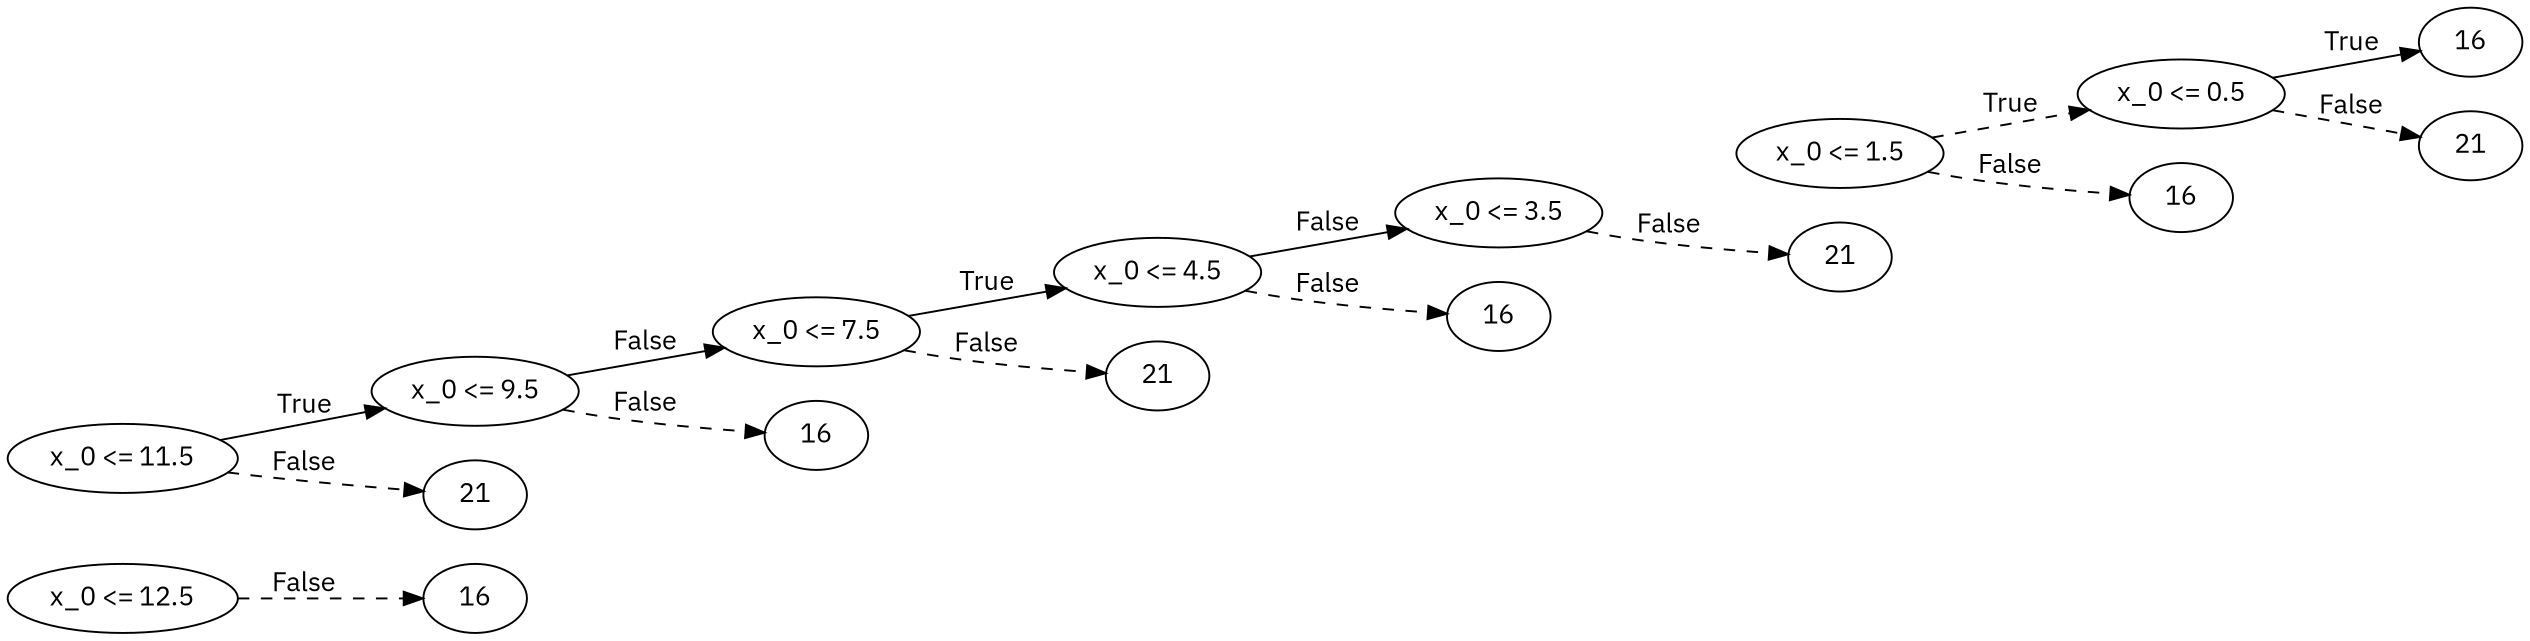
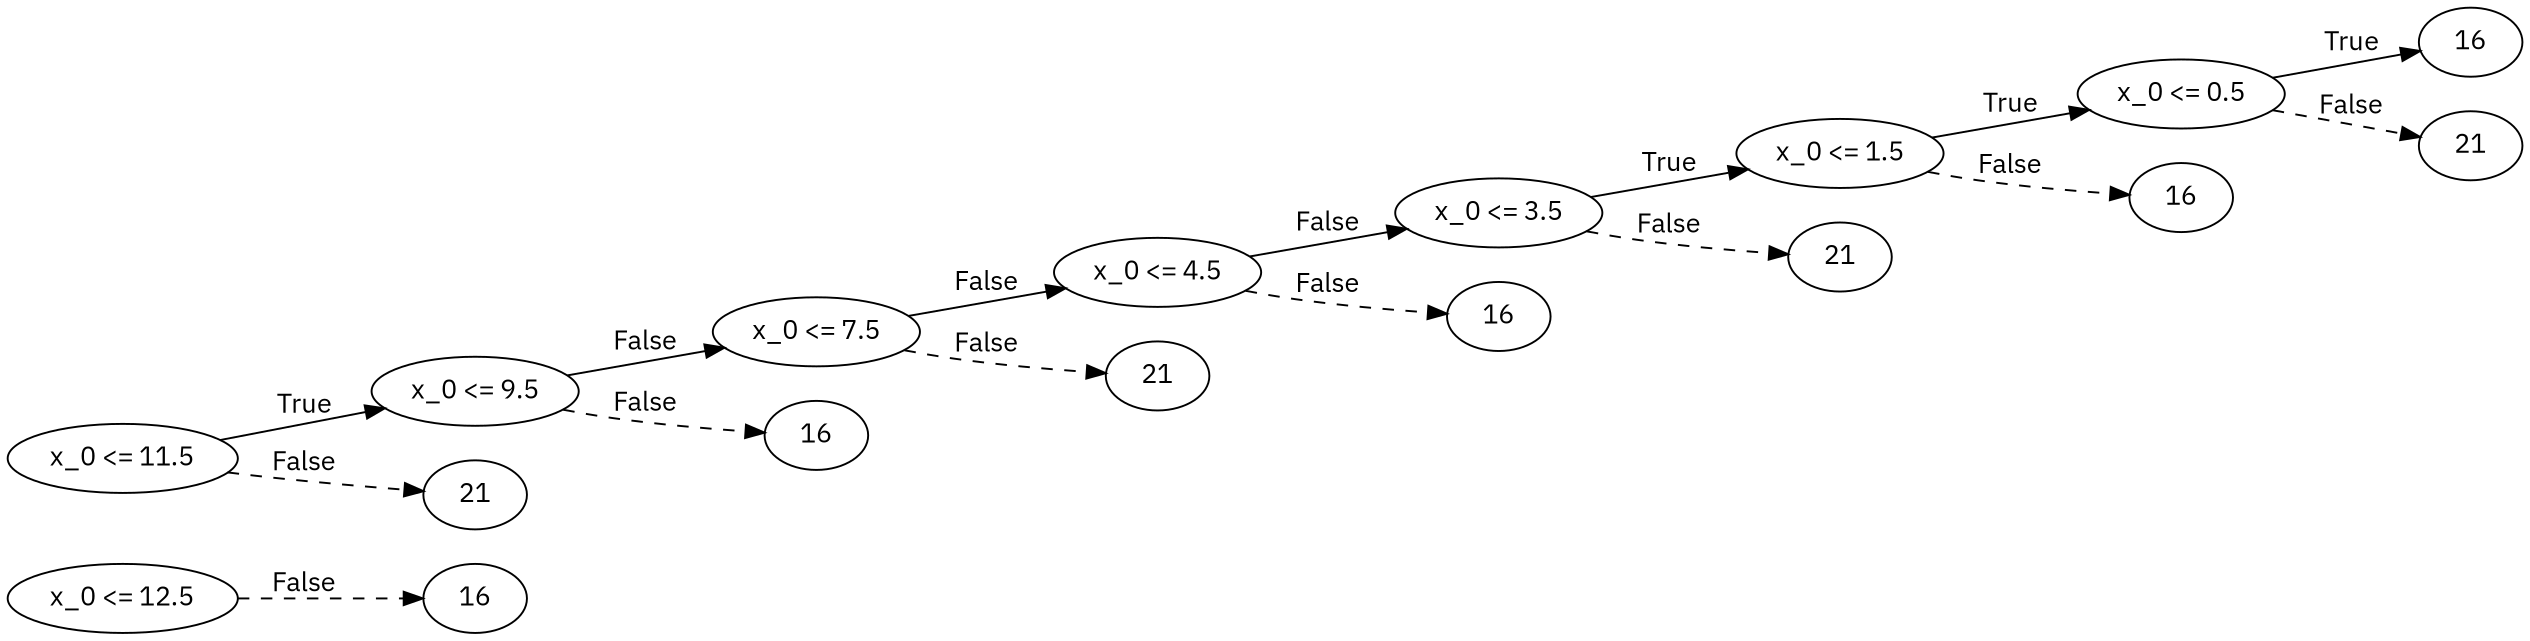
  digraph {
    fontname="IBM Plex Sans"
    rankdir=LR
    node [fontname="IBM Plex Sans"]
    edge [fontname="IBM Plex Sans" style=dashed]
    n1 [label="x_0 <= 12.5"]
    n2 [label=16]
    n3 [label="x_0 <= 11.5"]
    n4 [label="x_0 <= 9.5"]
    n5 [label=21]
    n6 [label="x_0 <= 7.5"]
    n7 [label=16]
    n8 [label="x_0 <= 4.5"]
    n9 [label=21]
    n10 [label="x_0 <= 3.5"]
    n11 [label=16]
    n12 [label="x_0 <= 1.5"]
    n13 [label=21]
    n14 [label="x_0 <= 0.5"]
    n15 [label=16]
    n16 [label=16]
    n17 [label=21]
    n1 -> n2 [label=False]
    n3 -> n4 [label=True style=""]
    n3 -> n5 [label=False]
    n4 -> n6 [label=False style=""]
    n4 -> n7 [label=False]
-   n6 -> n8 [label=True style=""]
+   n6 -> n8 [label=False style=""]
    n6 -> n9 [label=False]
    n8 -> n10 [label=False style=""]
    n8 -> n11 [label=False]
+   n10 -> n12 [label=True style=""]
    n10 -> n13 [label=False]
-   n12 -> n14 [label=True]
+   n12 -> n14 [label=True style=""]
    n12 -> n15 [label=False]
    n14 -> n16 [label=True style=""]
    n14 -> n17 [label=False]
  }
